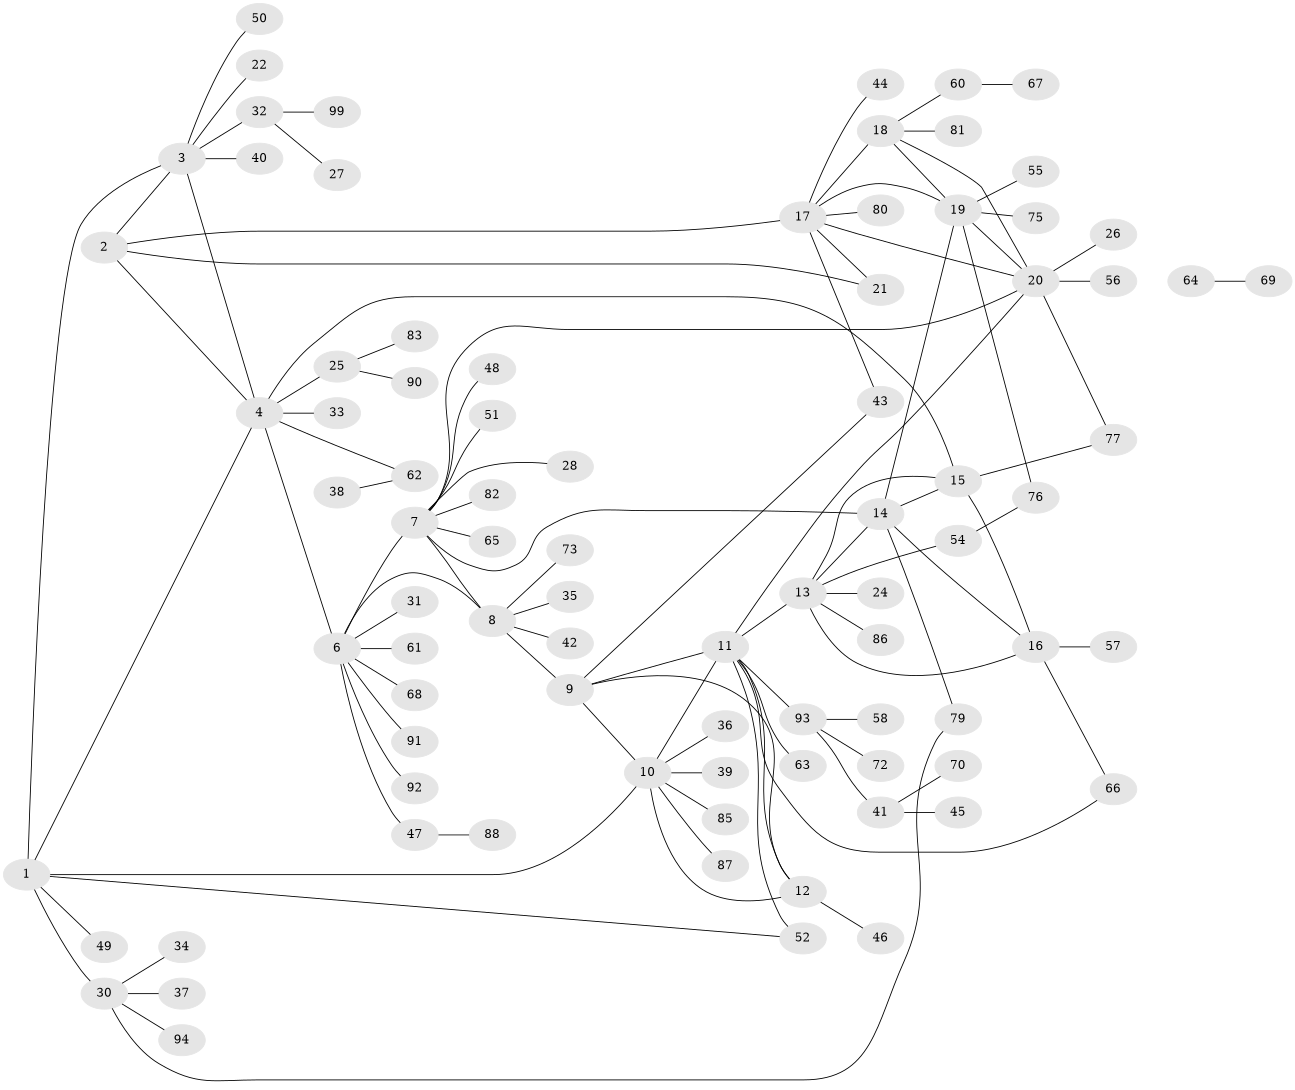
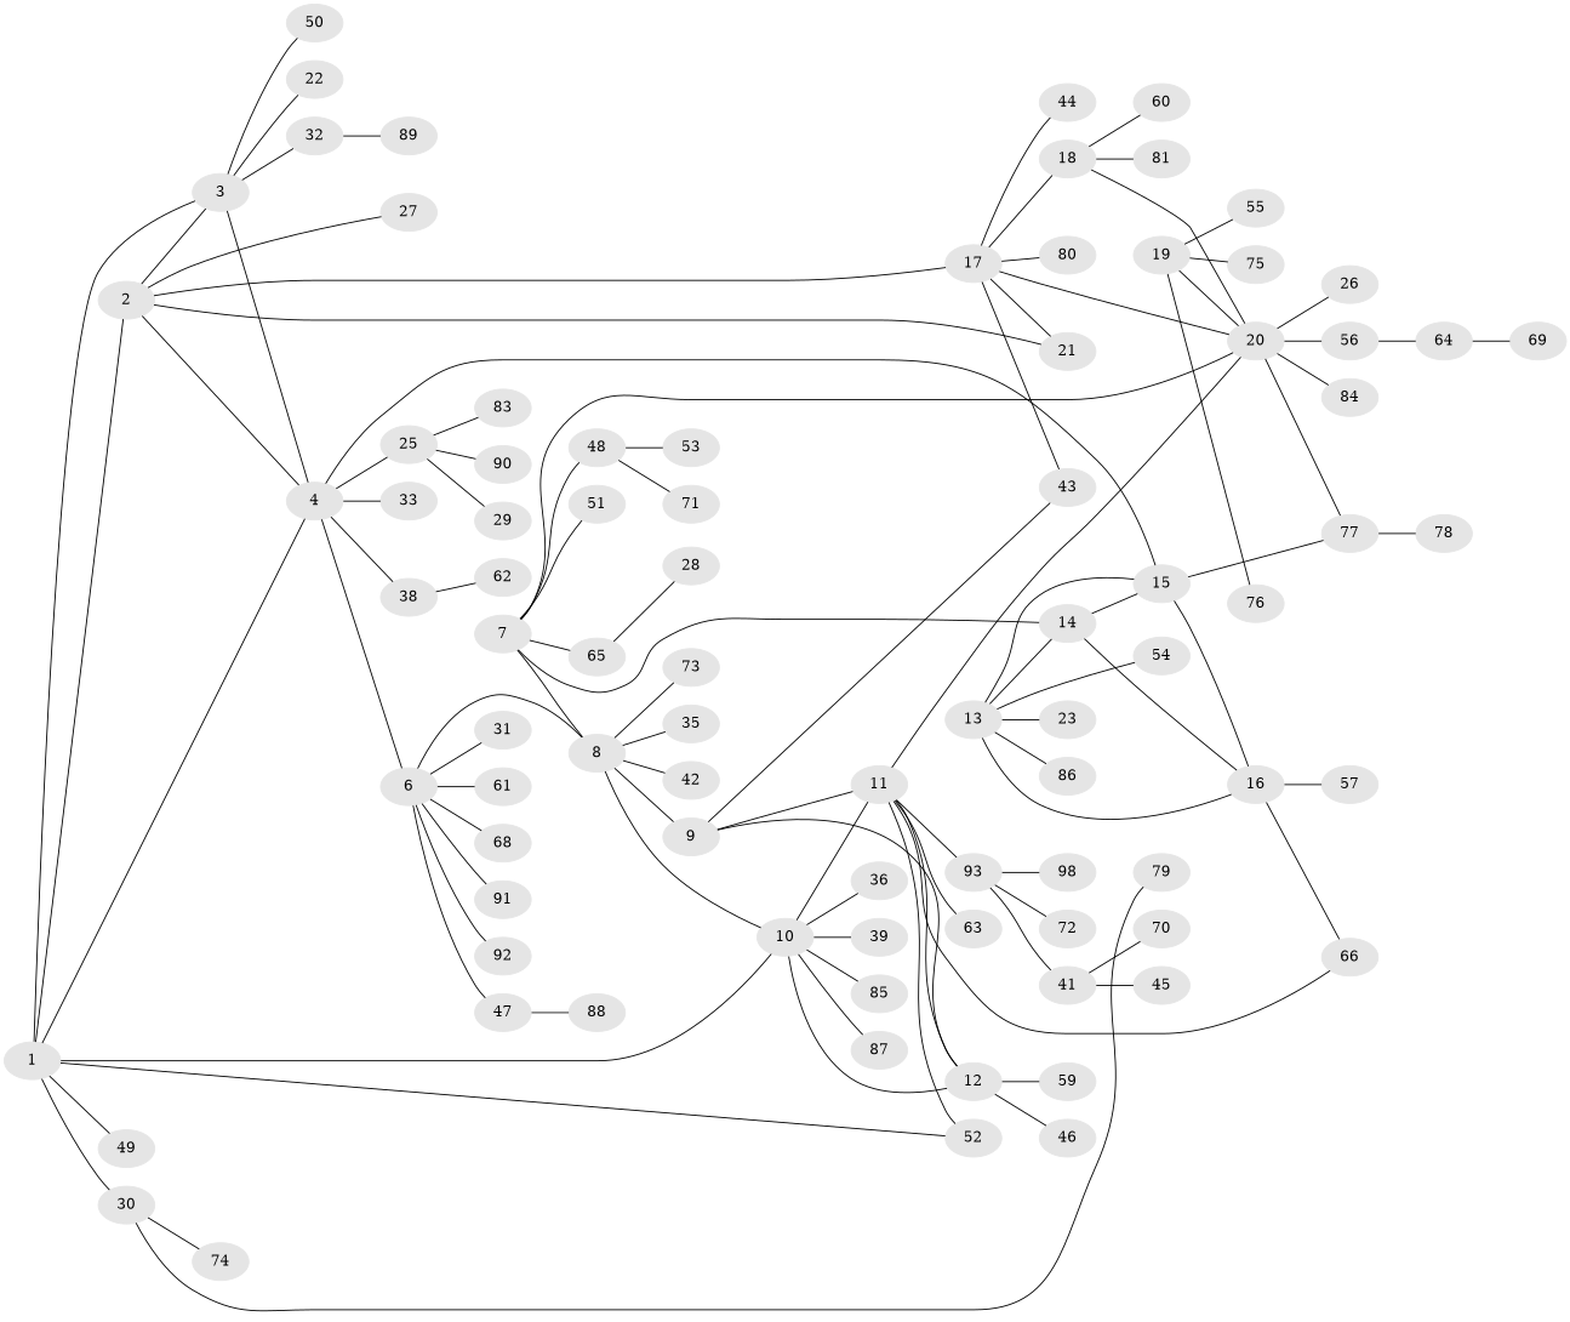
  graph {
    rankdir=LR
    node [color=gray90 style=filled]
    1
    2
    3
    4
    10
    30
    49
    52
    17
    21
    27
    22
    32
-   40
    50
    6
    15
    25
    33
    38
    11
    12
    36
    39
    85
    87
    79
-   34
-   37
-   74 [label=94]
+   74
    20
    43
    19
    18
    44
    80
-   89 [label=99]
+   89
    7
    8
    31
    47
    61
    68
    91
    92
    16
    77
+   29
    83
    90
    62
    14
    28
    48
    51
    65
-   82
    9
    35
    42
    73
    88
    26
    56
+   84
+   53
+   71
    13
    n69 [label=93]
    63
    66
    46
-   24
+   59
+   24 [label=23]
    54
    86
    41
-   58
+   58 [label=98]
    72
    57
    76
    55
    75
+   78
    60
    81
-   67
    64
    45
    70
    69
+   1 -- 2
    1 -- 3
    1 -- 4
    1 -- 10
    1 -- 30
    1 -- 49
    1 -- 52
    2 -- 3
    2 -- 4
    2 -- 17
    2 -- 21
-   32 -- 27
+   2 -- 27
    3 -- 4
    3 -- 22
    3 -- 32
-   3 -- 40
    3 -- 50
    4 -- 6
    4 -- 15
    4 -- 25
    4 -- 33
-   4 -- 62
+   4 -- 38
    10 -- 11
    10 -- 12
    10 -- 36
    10 -- 39
    10 -- 85
    10 -- 87
    30 -- 79
-   30 -- 34
-   30 -- 37
    30 -- 74
    17 -- 21
    17 -- 20
    17 -- 43
-   17 -- 19
    17 -- 18
    17 -- 44
    17 -- 80
    32 -- 89
-   6 -- 7
    6 -- 8
    6 -- 31
    6 -- 47
    6 -- 61
    6 -- 68
    6 -- 91
    6 -- 92
    15 -- 16
    15 -- 77
+   25 -- 29
    25 -- 83
    25 -- 90
    38 -- 62
    11 -- 52
    11 -- 12
    11 -- 20
-   11 -- 13
    11 -- n69
    11 -- 63
    11 -- 66
    12 -- 46
+   12 -- 59
    20 -- 77
    20 -- 26
    20 -- 56
+   20 -- 84
    19 -- 20
    19 -- 76
    19 -- 55
    19 -- 75
    18 -- 20
-   18 -- 19
    18 -- 60
    18 -- 81
    7 -- 20
    7 -- 8
    7 -- 14
-   7 -- 28
+   65 -- 28
    7 -- 48
    7 -- 51
    7 -- 65
-   7 -- 82
    8 -- 9
    8 -- 35
    8 -- 42
    8 -- 73
    47 -- 88
    16 -- 66
    16 -- 57
+   77 -- 78
    14 -- 15
-   14 -- 79
-   14 -- 19
    14 -- 16
-   9 -- 10
+   48 -- 53
+   48 -- 71
+   8 -- 10
    9 -- 11
    9 -- 12
    9 -- 43
+   56 -- 64
    13 -- 15
    13 -- 16
    13 -- 14
    13 -- 24
    13 -- 54
    13 -- 86
    n69 -- 41
    n69 -- 58
    n69 -- 72
-   54 -- 76
    41 -- 45
    41 -- 70
-   60 -- 67
    64 -- 69
  }
